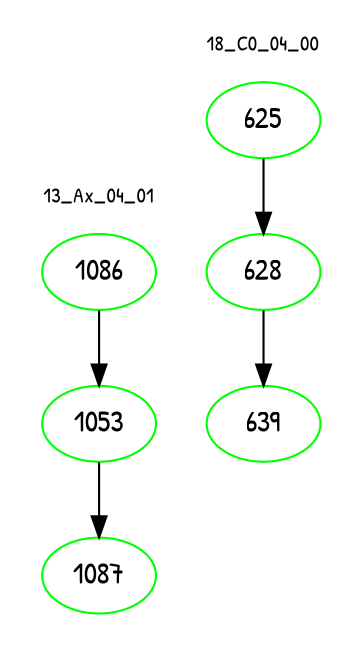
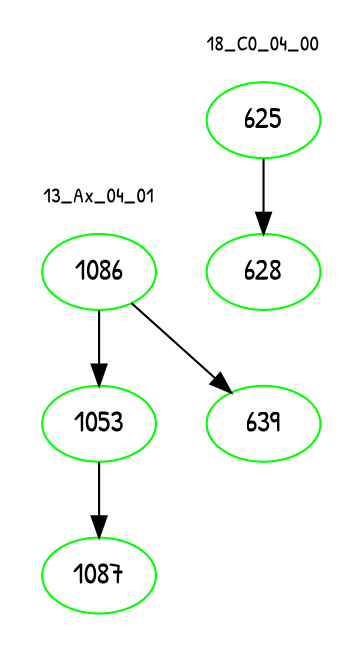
  digraph {
    fontname="Patrick Hand"
    node [color=green fontname="Patrick Hand"]
    edge [color=black fontname="Patrick Hand"]
    n1 [label=1086]
    n2 [label=1053]
    n3 [label=1087]
    n4 [label=625]
    n5 [label=628]
    n6 [label=639]
    subgraph cluster_1 {
      color=white
      fontsize=10
      label="13_Ax_04_01"
      n1
      n2
      n3
    }
    subgraph cluster_2 {
      color=white
      fontsize=10
      label="18_C0_04_00"
      n4
      n5
      n6
    }
    n1 -> n2
    n2 -> n3
    n4 -> n5
-   n5 -> n6
+   n1 -> n6
  }
